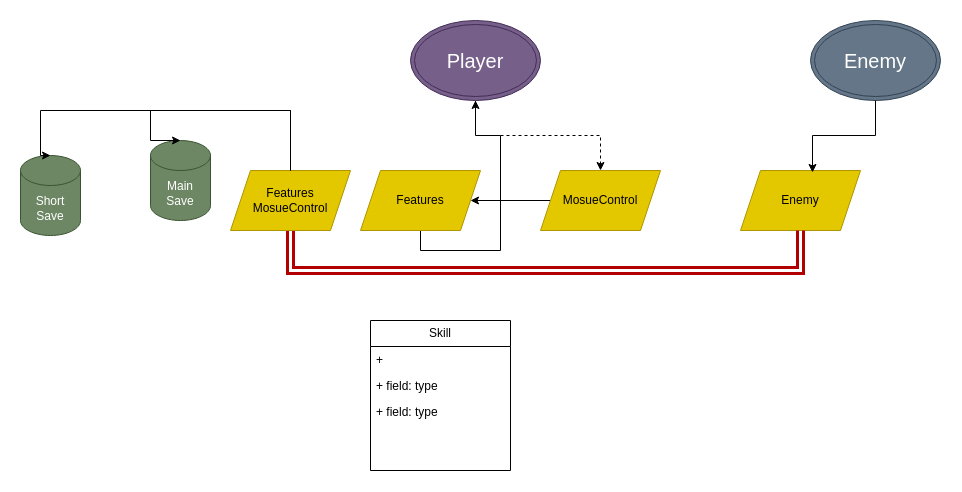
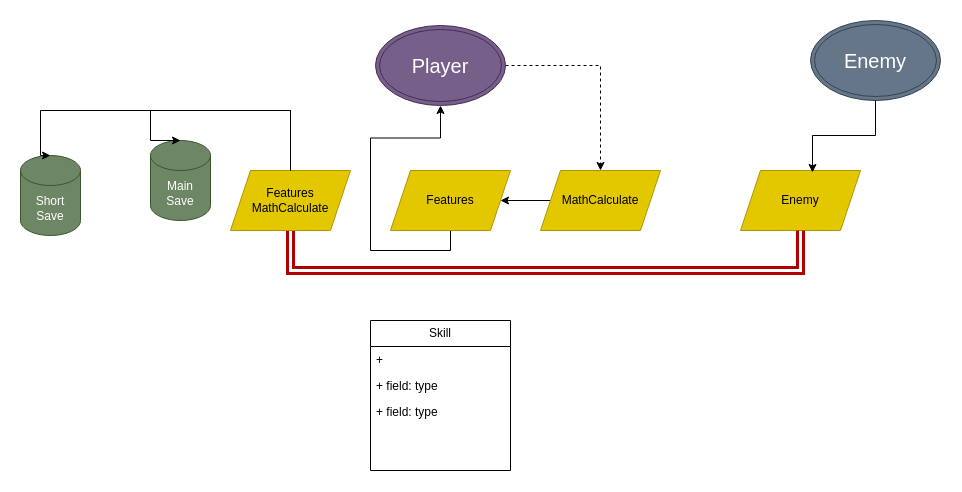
  <mxCell id="0" />
  <mxCell id="1" parent="0" />
  <mxCell id="2" style="edgeStyle=orthogonalEdgeStyle;rounded=0;orthogonalLoop=1;jettySize=auto;html=1;entryX=0.5;entryY=0;entryDx=0;entryDy=0;dashed=1;" edge="1" parent="1" source="3" target="6"><mxGeometry relative="1" as="geometry" /></mxCell>
- <mxCell id="3" value="Player" style="ellipse;shape=doubleEllipse;whiteSpace=wrap;html=1;fontSize=20;fillColor=#76608a;strokeColor=#432D57;fontColor=#ffffff;" vertex="1" parent="1"><mxGeometry x="410" y="20" width="130" height="80" as="geometry" /></mxCell>
+ <mxCell id="3" value="Player" style="ellipse;shape=doubleEllipse;whiteSpace=wrap;html=1;fontSize=20;fillColor=#76608a;strokeColor=#432D57;fontColor=#ffffff;" vertex="1" parent="1"><mxGeometry x="375" y="25" width="130" height="80" as="geometry" /></mxCell>
  <mxCell id="4" value="Enemy" style="ellipse;shape=doubleEllipse;whiteSpace=wrap;html=1;fontSize=20;fillColor=#647687;fontColor=#ffffff;strokeColor=#314354;" vertex="1" parent="1"><mxGeometry x="810" y="20" width="130" height="80" as="geometry" /></mxCell>
  <mxCell id="5" style="edgeStyle=orthogonalEdgeStyle;rounded=0;orthogonalLoop=1;jettySize=auto;html=1;entryX=1;entryY=0.5;entryDx=0;entryDy=0;" edge="1" parent="1" source="6" target="10"><mxGeometry relative="1" as="geometry" /></mxCell>
- <mxCell id="6" value="MosueControl" style="shape=parallelogram;perimeter=parallelogramPerimeter;whiteSpace=wrap;html=1;fixedSize=1;fillColor=#e3c800;fontColor=#000000;strokeColor=#B09500;" vertex="1" parent="1"><mxGeometry x="540" y="170" width="120" height="60" as="geometry" /></mxCell>
+ <mxCell id="6" value="MathCalculate" style="shape=parallelogram;perimeter=parallelogramPerimeter;whiteSpace=wrap;html=1;fixedSize=1;fillColor=#e3c800;fontColor=#000000;strokeColor=#B09500;" vertex="1" parent="1"><mxGeometry x="540" y="170" width="120" height="60" as="geometry" /></mxCell>
  <mxCell id="7" value="Enemy" style="shape=parallelogram;perimeter=parallelogramPerimeter;whiteSpace=wrap;html=1;fixedSize=1;fillColor=#e3c800;fontColor=#000000;strokeColor=#B09500;shadow=0;rounded=0;" vertex="1" parent="1"><mxGeometry x="740" y="170" width="120" height="60" as="geometry" /></mxCell>
  <mxCell id="8" style="edgeStyle=orthogonalEdgeStyle;rounded=0;orthogonalLoop=1;jettySize=auto;html=1;entryX=0.6;entryY=0.033;entryDx=0;entryDy=0;entryPerimeter=0;" edge="1" parent="1" source="4" target="7"><mxGeometry relative="1" as="geometry" /></mxCell>
  <mxCell id="9" style="edgeStyle=orthogonalEdgeStyle;rounded=0;orthogonalLoop=1;jettySize=auto;html=1;exitX=0.5;exitY=1;exitDx=0;exitDy=0;" edge="1" parent="1" source="10" target="3"><mxGeometry relative="1" as="geometry" /></mxCell>
- <mxCell id="10" value="Features" style="shape=parallelogram;perimeter=parallelogramPerimeter;whiteSpace=wrap;html=1;fixedSize=1;fillColor=#e3c800;fontColor=#000000;strokeColor=#B09500;" vertex="1" parent="1"><mxGeometry x="360" y="170" width="120" height="60" as="geometry" /></mxCell>
+ <mxCell id="10" value="Features" style="shape=parallelogram;perimeter=parallelogramPerimeter;whiteSpace=wrap;html=1;fixedSize=1;fillColor=#e3c800;fontColor=#000000;strokeColor=#B09500;" vertex="1" parent="1"><mxGeometry x="390" y="170" width="120" height="60" as="geometry" /></mxCell>
  <mxCell id="11" style="edgeStyle=orthogonalEdgeStyle;rounded=0;orthogonalLoop=1;jettySize=auto;html=1;exitX=0.5;exitY=1;exitDx=0;exitDy=0;entryX=0.5;entryY=1;entryDx=0;entryDy=0;strokeWidth=3;shape=link;fillColor=#e51400;strokeColor=#B20000;" edge="1" parent="1" source="12" target="7"><mxGeometry relative="1" as="geometry"><Array as="points"><mxPoint y="270" x="290" /><mxPoint x="800" y="270" /></Array></mxGeometry></mxCell>
- <mxCell id="12" value="Features&lt;div&gt;MosueControl&lt;/div&gt;" style="shape=parallelogram;perimeter=parallelogramPerimeter;whiteSpace=wrap;html=1;fixedSize=1;fillColor=#e3c800;fontColor=#000000;strokeColor=#B09500;" vertex="1" parent="1"><mxGeometry x="230" y="170" width="120" height="60" as="geometry" /></mxCell>
+ <mxCell id="12" value="Features&lt;div&gt;MathCalculate&lt;/div&gt;" style="shape=parallelogram;perimeter=parallelogramPerimeter;whiteSpace=wrap;html=1;fixedSize=1;fillColor=#e3c800;fontColor=#000000;strokeColor=#B09500;" vertex="1" parent="1"><mxGeometry x="230" y="170" width="120" height="60" as="geometry" /></mxCell>
  <mxCell id="13" value="Short&lt;div&gt;Save&lt;/div&gt;" style="shape=cylinder3;whiteSpace=wrap;html=1;boundedLbl=1;backgroundOutline=1;size=15;fillColor=#6d8764;fontColor=#ffffff;strokeColor=#3A5431;" vertex="1" parent="1"><mxGeometry x="20" y="155" width="60" height="80" as="geometry" /></mxCell>
  <mxCell id="14" value="Main&lt;div&gt;Save&lt;/div&gt;" style="shape=cylinder3;whiteSpace=wrap;html=1;boundedLbl=1;backgroundOutline=1;size=15;fillColor=#6d8764;fontColor=#ffffff;strokeColor=#3A5431;" vertex="1" parent="1"><mxGeometry x="150" y="140" width="60" height="80" as="geometry" /></mxCell>
  <mxCell id="15" value="Skill" style="swimlane;fontStyle=0;childLayout=stackLayout;horizontal=1;startSize=26;fillColor=none;horizontalStack=0;resizeParent=1;resizeParentMax=0;resizeLast=0;collapsible=1;marginBottom=0;whiteSpace=wrap;html=1;" vertex="1" parent="1"><mxGeometry x="370" y="320" width="140" height="150" as="geometry" /></mxCell>
  <mxCell id="16" value="+&amp;nbsp;" style="text;strokeColor=none;fillColor=none;align=left;verticalAlign=top;spacingLeft=4;spacingRight=4;overflow=hidden;rotatable=0;points=[[0,0.5],[1,0.5]];portConstraint=eastwest;whiteSpace=wrap;html=1;" vertex="1" parent="15"><mxGeometry y="26" width="140" height="26" as="geometry" /></mxCell>
  <mxCell id="17" value="+ field: type" style="text;strokeColor=none;fillColor=none;align=left;verticalAlign=top;spacingLeft=4;spacingRight=4;overflow=hidden;rotatable=0;points=[[0,0.5],[1,0.5]];portConstraint=eastwest;whiteSpace=wrap;html=1;" vertex="1" parent="15"><mxGeometry y="52" width="140" height="26" as="geometry" /></mxCell>
  <mxCell id="18" value="+ field: type" style="text;strokeColor=none;fillColor=none;align=left;verticalAlign=top;spacingLeft=4;spacingRight=4;overflow=hidden;rotatable=0;points=[[0,0.5],[1,0.5]];portConstraint=eastwest;whiteSpace=wrap;html=1;" vertex="1" parent="15"><mxGeometry y="78" width="140" height="72" as="geometry" /></mxCell>
  <mxCell id="19" style="edgeStyle=orthogonalEdgeStyle;rounded=0;orthogonalLoop=1;jettySize=auto;html=1;exitX=0.5;exitY=0;exitDx=0;exitDy=0;entryX=0.5;entryY=0;entryDx=0;entryDy=0;entryPerimeter=0;" edge="1" parent="1" source="12" target="13"><mxGeometry relative="1" as="geometry"><Array as="points"><mxPoint y="110" x="290" /><mxPoint x="40" y="110" /></Array></mxGeometry></mxCell>
  <mxCell id="20" style="edgeStyle=orthogonalEdgeStyle;rounded=0;orthogonalLoop=1;jettySize=auto;html=1;exitX=0.5;exitY=0;exitDx=0;exitDy=0;entryX=0.5;entryY=0;entryDx=0;entryDy=0;entryPerimeter=0;" edge="1" parent="1" source="12" target="14"><mxGeometry relative="1" as="geometry"><Array as="points"><mxPoint y="110" x="290" /><mxPoint x="150" y="110" /></Array></mxGeometry></mxCell>
